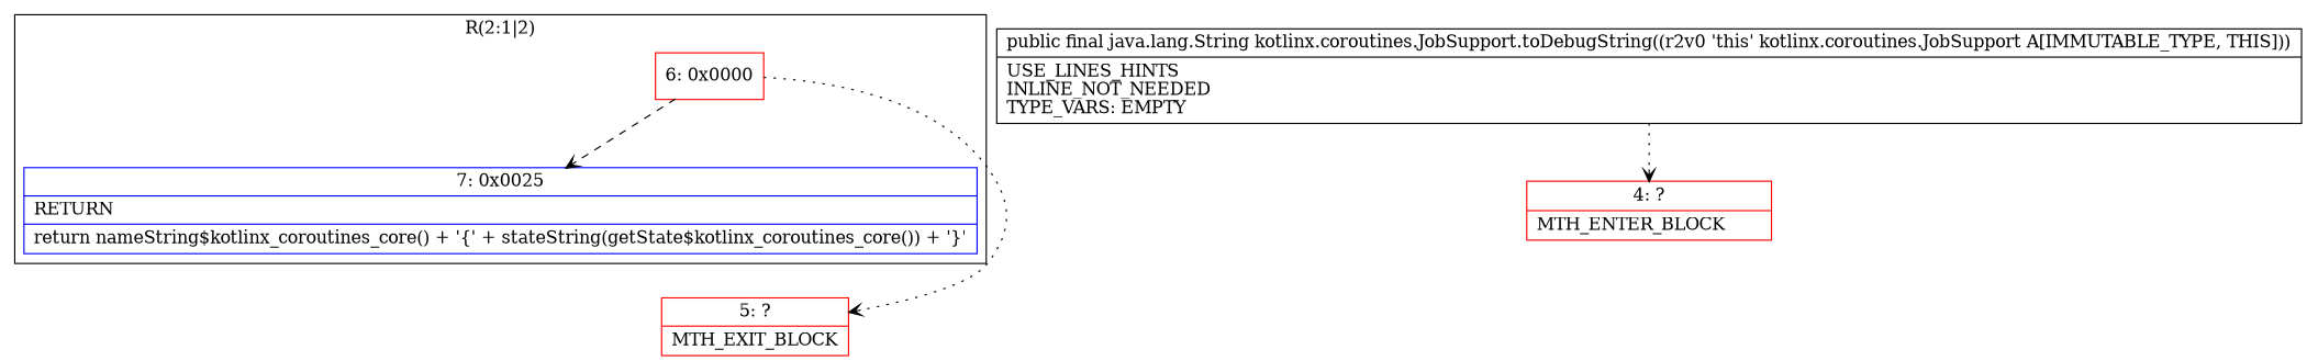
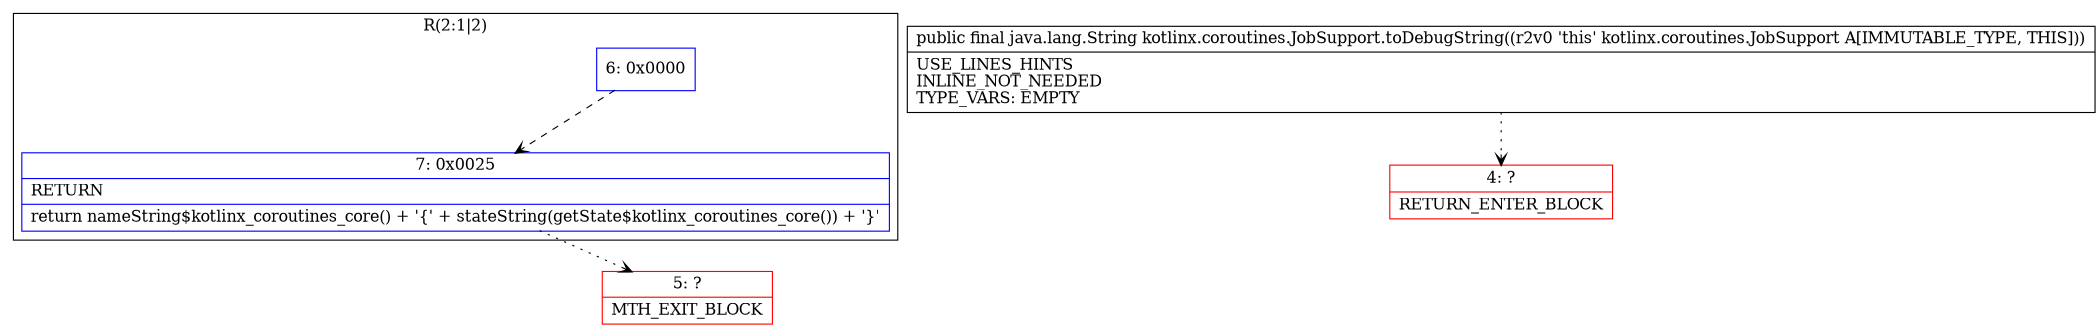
  digraph {
    node [color=blue shape=record]
    edge [arrowhead=vee style=dotted]
-   n1 [color=red label="{6\:\ 0x0000}"]
+   n1 [label="{6\:\ 0x0000}"]
    n2 [label="{7\:\ 0x0025|RETURN\l|return nameString$kotlinx_coroutines_core() + '\{' + stateString(getState$kotlinx_coroutines_core()) + '\}'\l}"]
    n3 [color=red label="{5\:\ ?|MTH_EXIT_BLOCK\l}"]
-   n4 [color=red label="{4\:\ ?|MTH_ENTER_BLOCK\l}"]
+   n4 [color=red label="{4\:\ ?|RETURN_ENTER_BLOCK\l}"]
    n5 [label="{public final java.lang.String kotlinx.coroutines.JobSupport.toDebugString((r2v0 'this' kotlinx.coroutines.JobSupport A[IMMUTABLE_TYPE, THIS]))  | USE_LINES_HINTS\lINLINE_NOT_NEEDED\lTYPE_VARS: EMPTY\l}" color=""]
    subgraph cluster_1 {
      label="R(2:1|2)"
      n1
      n2
    }
    n1 -> n2 [style=dashed]
-   n1 -> n3
+   n2 -> n3
    n5 -> n4
  }
